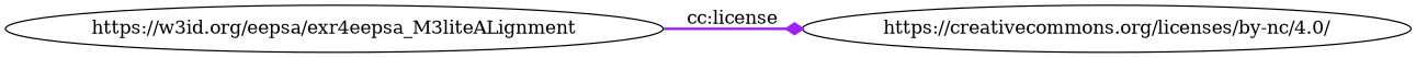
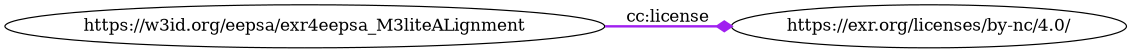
  digraph {
    rankdir=LR
    node [style=filled fillcolor=white]
    "https://w3id.org/eepsa/exr4eepsa_M3liteALignment"
-   "https://creativecommons.org/licenses/by-nc/4.0/"
+   "https://creativecommons.org/licenses/by-nc/4.0/" [label="https://exr.org/licenses/by-nc/4.0/"]
    "https://w3id.org/eepsa/exr4eepsa_M3liteALignment" -> "https://creativecommons.org/licenses/by-nc/4.0/" [label="cc:license" color=purple style=bold arrowhead=diamond]
  }
